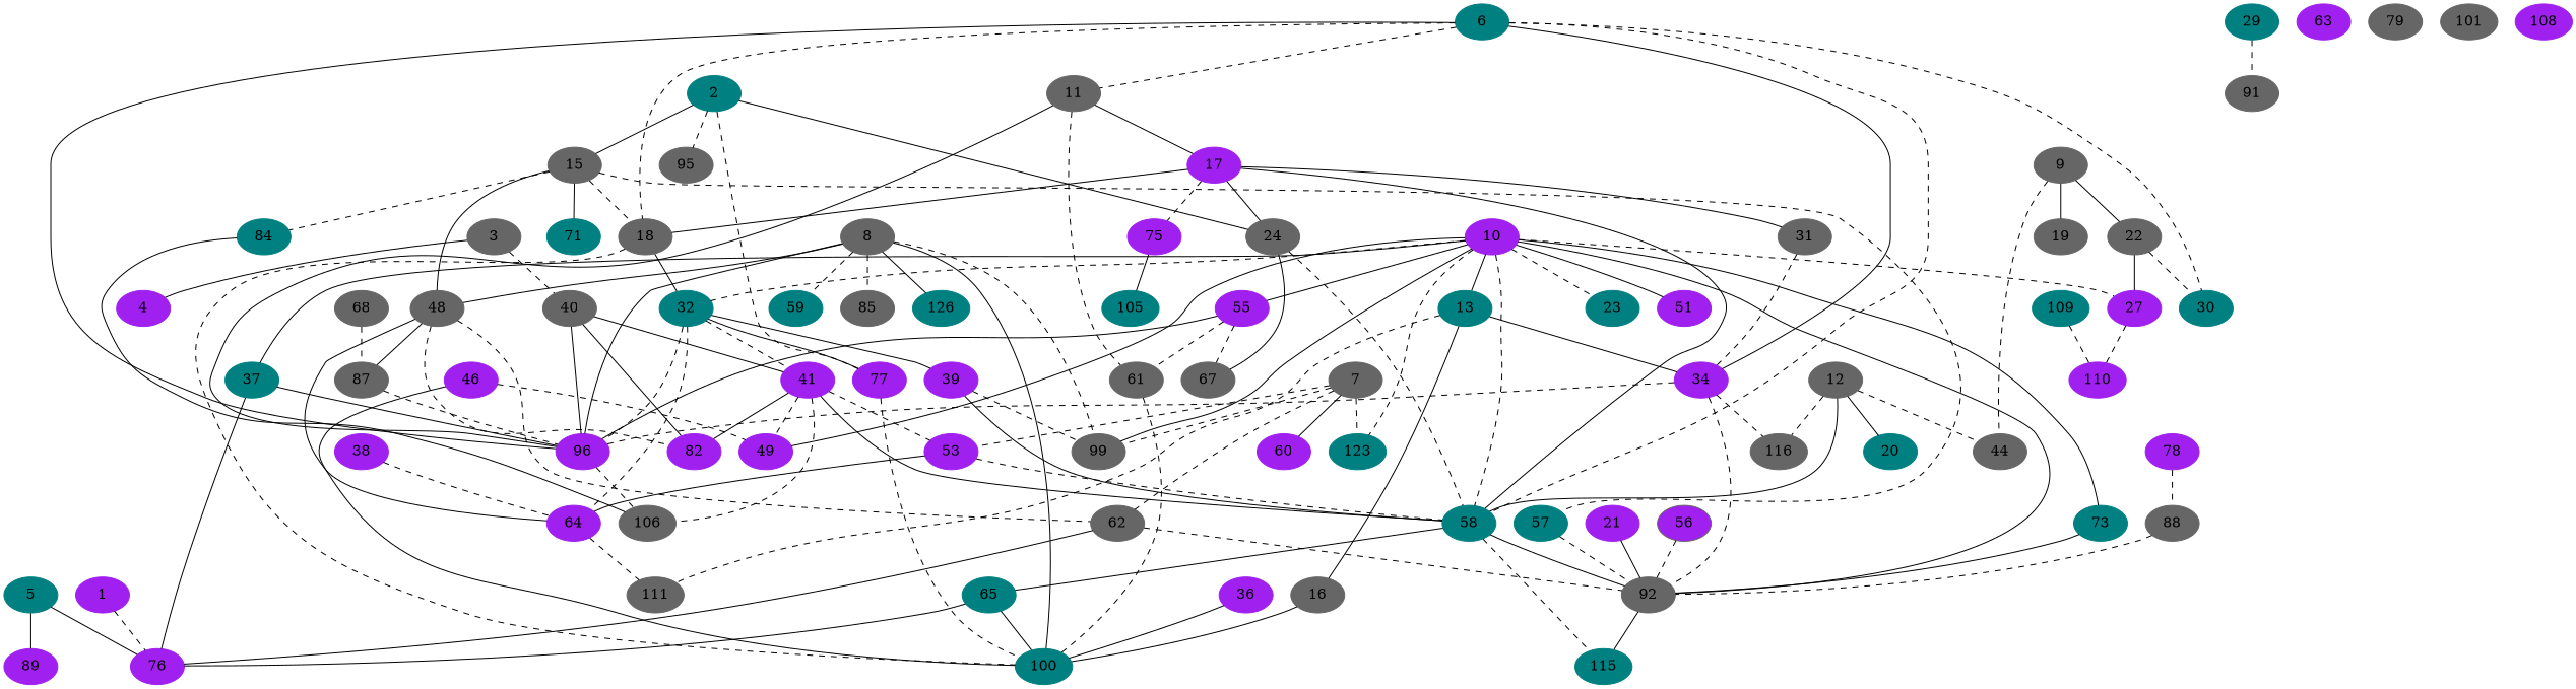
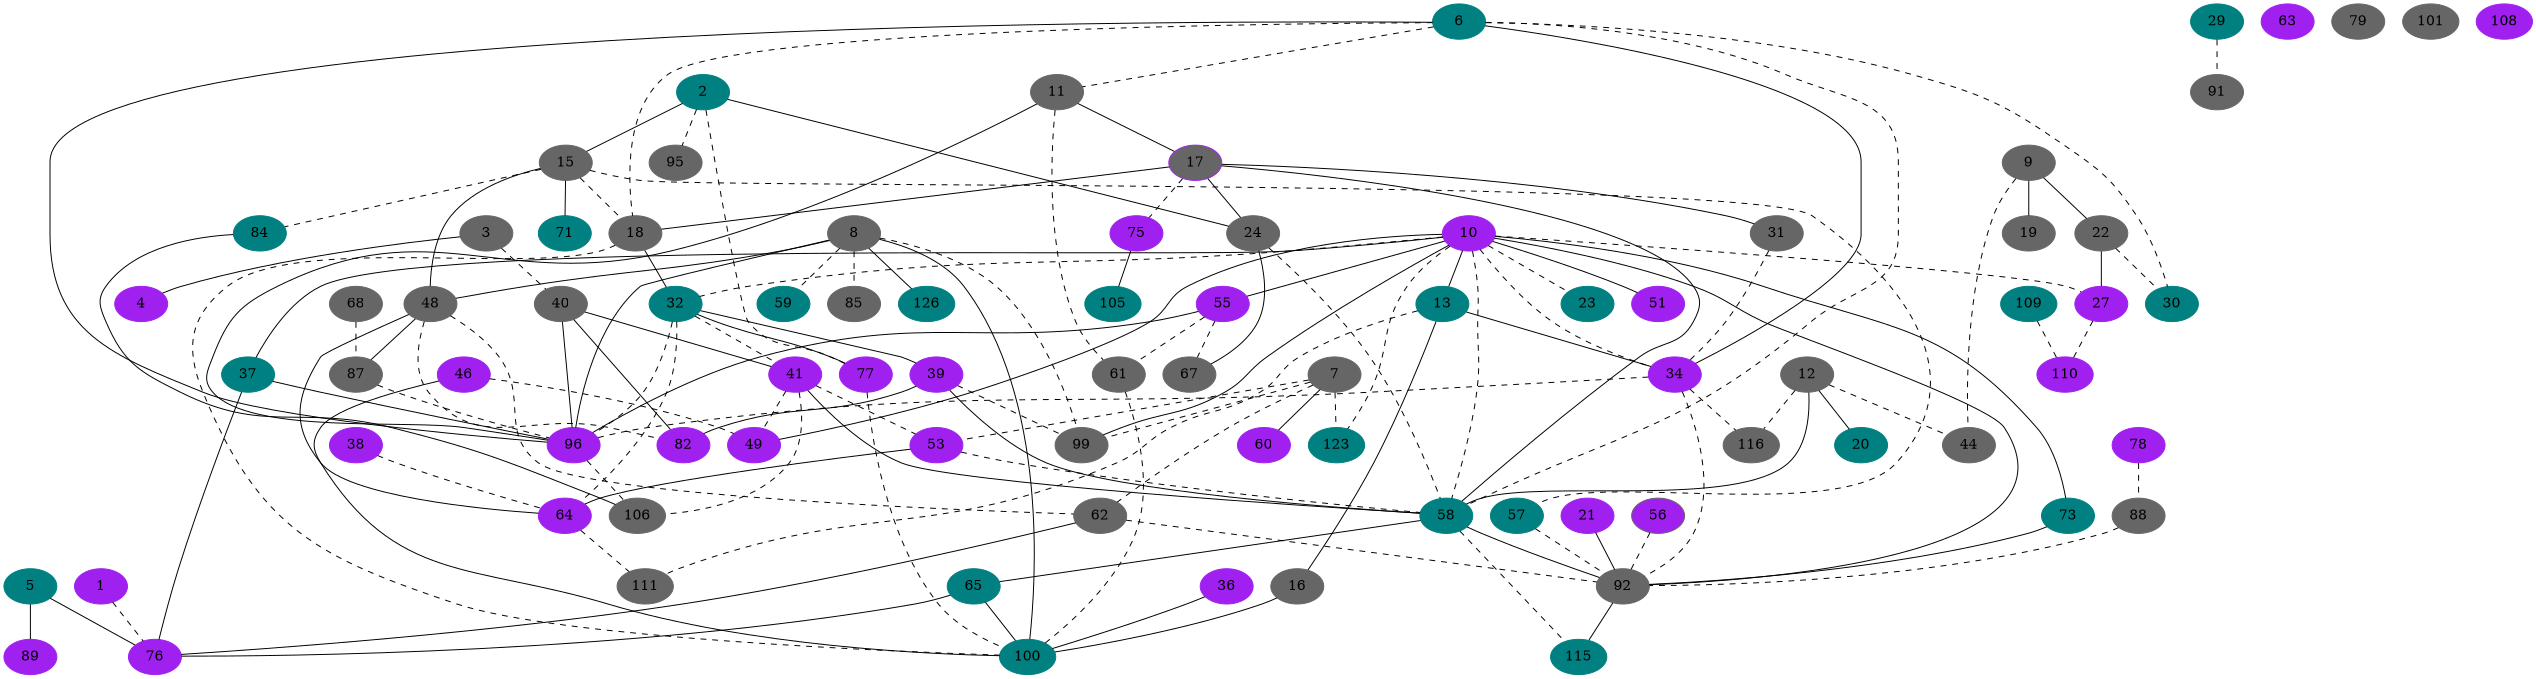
  graph {
    node [color=gray40 style=filled]
    edge [style=dashed]
    76 [color=purple super="+93"]
    1 [color=purple]
    2 [color=teal super="+97"]
    15 [super="+74"]
    24 [super="+35"]
    77 [color=purple]
    95
    18 [super="+25"]
    48 [super="+122"]
    57 [color=teal]
    71 [color=teal super="+104"]
    84 [color=teal]
    58 [color=teal super="+69"]
    67
    100 [color=teal super="+128"]
    3 [super="+28"]
    4 [color=purple]
    40 [super="+72"]
    96 [color=purple super="+120"]
    41 [color=purple super="+119"]
    82 [color=purple super="+121"]
    5 [color=teal super="+90"]
    89 [color=purple]
    6 [color=teal super="+129"]
    11 [super="+26"]
    30 [color=teal]
    34 [color=purple super="+112"]
-   17 [color=purple super="+46"]
+   17 [color=purple super="+46" fillcolor=gray40]
    61 [super="+66"]
    32 [color=teal super="+80"]
    92 [super="+102"]
    116
    65 [color=teal]
    115 [color=teal]
    106 [super="+127"]
    7 [super="+33"]
    53 [color=purple]
    60 [color=purple]
    62
    99 [super="+114"]
    123 [color=teal]
    64 [color=purple super="+70"]
    8 [super="+125"]
    59 [color=teal]
    85
    126 [color=teal]
    87
    9 [super="+54"]
    19
    22 [super="+103"]
    44
    27 [color=purple super="+43"]
    10 [color=purple super="+47"]
    13 [color=teal super="+14"]
    23 [color=teal]
    37 [color=teal super="+50"]
    49 [color=purple super="+83"]
    51 [color=purple]
    55 [color=purple]
    73 [color=teal super="+94"]
    16 [super="+113"]
    111 [super="+117"]
    110 [color=purple]
    39 [color=purple super="+52"]
    31 [super="+81"]
    75 [color=purple super="+118"]
    12 [super="+98"]
    20 [color=teal super="+42"]
    105 [color=teal]
    21 [color=purple]
    29 [color=teal super="+107"]
    91
    36 [color=purple]
    38 [color=purple]
    n75 [color=purple label=46]
    56 [fillcolor=purple]
    63 [color=purple]
    68
    78 [color=purple super="+124"]
    88
    79
    101
    108 [color=purple]
    109 [color=teal]
    1 -- 76
    2 -- 15 [style=solid]
    2 -- 24 [style=solid]
    2 -- 77
    2 -- 95
    15 -- 18
    15 -- 48 [style=solid]
    15 -- 57
    15 -- 71 [style=solid]
    15 -- 84
    24 -- 58
    24 -- 67 [style=solid]
    77 -- 100
    18 -- 100
    18 -- 32 [style=solid]
    48 -- 82
    48 -- 62
    48 -- 64 [style=solid]
    48 -- 87 [style=solid]
    57 -- 92
    84 -- 106 [style=solid]
    58 -- 92 [style=solid]
    58 -- 65 [style=solid]
    58 -- 115
    3 -- 4 [style=solid]
    3 -- 40
    40 -- 96 [style=solid]
    40 -- 41 [style=solid]
    40 -- 82 [style=solid]
    96 -- 106
    41 -- 58 [style=solid]
    41 -- 106
    41 -- 53
    41 -- 49
    5 -- 76 [style=solid]
    5 -- 89 [style=solid]
    6 -- 18
    6 -- 58
    6 -- 96 [style=solid]
    6 -- 11
    6 -- 30
    6 -- 34 [style=solid]
    11 -- 96 [style=solid]
    11 -- 17 [style=solid]
    11 -- 61 [weight=2]
    34 -- 96
    34 -- 92
    34 -- 116
    17 -- 24 [style=solid]
    17 -- 18 [style=solid]
    17 -- 58 [style=solid]
    17 -- 31 [style=solid]
    17 -- 75
    61 -- 100
    32 -- 77 [style=solid]
    32 -- 96
    32 -- 41
    32 -- 64
    32 -- 39 [style=solid]
    92 -- 115 [style=solid]
    65 -- 76 [style=solid]
    65 -- 100 [style=solid]
    7 -- 53
    7 -- 60 [style=solid]
    7 -- 62
    7 -- 99
    7 -- 123
    53 -- 58
    53 -- 64 [style=solid]
    62 -- 76 [style=solid]
    62 -- 92
    64 -- 111
    8 -- 48 [style=solid]
    8 -- 100 [style=solid]
    8 -- 96 [style=solid]
    8 -- 99
    8 -- 59
    8 -- 85
    8 -- 126 [style=solid]
    87 -- 96
    9 -- 19 [style=solid]
    9 -- 22 [style=solid]
    9 -- 44
    22 -- 30
    22 -- 27 [style=solid]
    27 -- 110
    10 -- 58
+   10 -- 34
    10 -- 32
    10 -- 92 [style=solid]
    10 -- 99 [style=solid]
    10 -- 123
    10 -- 27
    10 -- 13 [style=solid]
    10 -- 23
    10 -- 37 [style=solid]
    10 -- 49 [style=solid]
    10 -- 51 [style=solid]
    10 -- 55 [style=solid]
    10 -- 73 [style=solid]
    13 -- 34 [style=solid]
    13 -- 16 [style=solid]
    13 -- 111
    37 -- 76 [style=solid]
    37 -- 96 [style=solid]
    55 -- 67
    55 -- 96 [style=solid]
    55 -- 61
    73 -- 92 [style=solid]
    16 -- 100 [style=solid weight=2]
    39 -- 58 [style=solid]
-   41 -- 82 [style=solid]
+   39 -- 82 [style=solid]
    39 -- 99
    31 -- 34
    75 -- 105 [style=solid]
    12 -- 58 [style=solid]
    12 -- 116
    12 -- 44
    12 -- 20 [style=solid]
    21 -- 92 [style=solid]
    29 -- 91
    36 -- 100 [style=solid]
    38 -- 64
    n75 -- 100 [style=solid]
    n75 -- 49
    56 -- 92
    68 -- 87
    78 -- 88
    88 -- 92
    109 -- 110
  }
